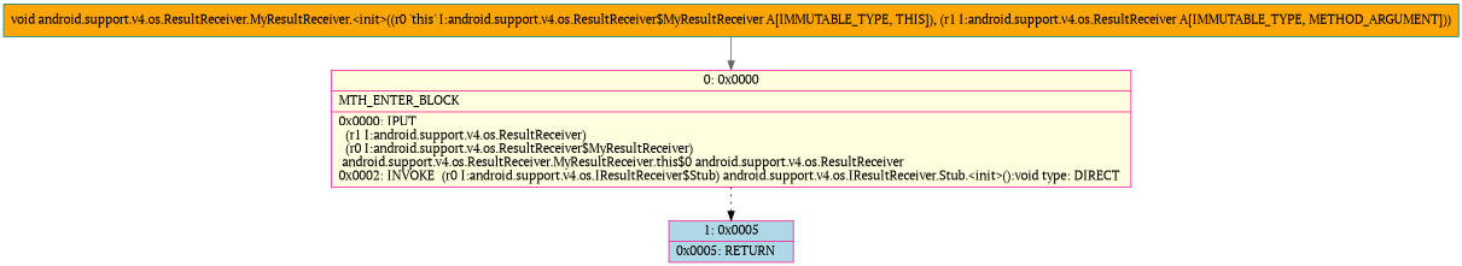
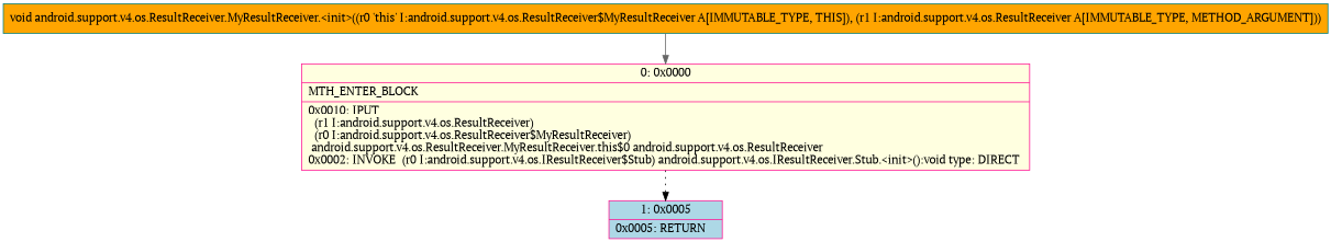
  digraph {
    fontname="PT Serif"
    node [shape=record style=filled color=deeppink fontname="PT Serif"]
    edge [fontname="PT Serif"]
-   n1 [label="{0\:\ 0x0000|MTH_ENTER_BLOCK\l|0x0000: IPUT  \l  (r1 I:android.support.v4.os.ResultReceiver)\l  (r0 I:android.support.v4.os.ResultReceiver$MyResultReceiver)\l android.support.v4.os.ResultReceiver.MyResultReceiver.this$0 android.support.v4.os.ResultReceiver \l0x0002: INVOKE  (r0 I:android.support.v4.os.IResultReceiver$Stub) android.support.v4.os.IResultReceiver.Stub.\<init\>():void type: DIRECT \l}" fillcolor=lightyellow]
+   n1 [label="{0\:\ 0x0000|MTH_ENTER_BLOCK\l|0x0010: IPUT  \l  (r1 I:android.support.v4.os.ResultReceiver)\l  (r0 I:android.support.v4.os.ResultReceiver$MyResultReceiver)\l android.support.v4.os.ResultReceiver.MyResultReceiver.this$0 android.support.v4.os.ResultReceiver \l0x0002: INVOKE  (r0 I:android.support.v4.os.IResultReceiver$Stub) android.support.v4.os.IResultReceiver.Stub.\<init\>():void type: DIRECT \l}" fillcolor=lightyellow]
    n2 [label="{1\:\ 0x0005|0x0005: RETURN   \l}" fillcolor=lightblue]
    n3 [label="{void android.support.v4.os.ResultReceiver.MyResultReceiver.\<init\>((r0 'this' I:android.support.v4.os.ResultReceiver$MyResultReceiver A[IMMUTABLE_TYPE, THIS]), (r1 I:android.support.v4.os.ResultReceiver A[IMMUTABLE_TYPE, METHOD_ARGUMENT])) }" fillcolor=orange color=teal]
    n1 -> n2 [color=black style=dotted]
    n3 -> n1 [color=gray40 style=solid]
  }
